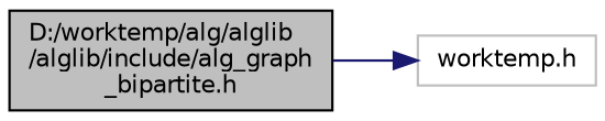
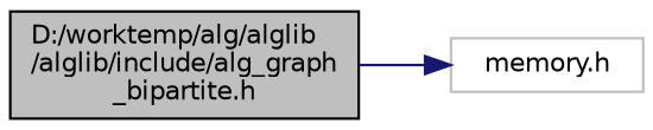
  digraph {
    rankdir=LR
    node [fontname=Helvetica fontsize=10 shape=record style=filled]
    n1 [color=black fillcolor=grey75 fontcolor=black height=0.2 label="D:/worktemp/alg/alglib\l/alglib/include/alg_graph\l_bipartite.h" width=0.4]
-   n2 [color=grey75 fillcolor=white height=0.2 label="worktemp.h" width=0.4]
+   n2 [color=grey75 fillcolor=white height=0.2 label="memory.h" width=0.4]
    n1 -> n2 [color=midnightblue fontname=Helvetica fontsize=10 labelfontname=Helvetica labelfontsize=10 style=solid]
  }
